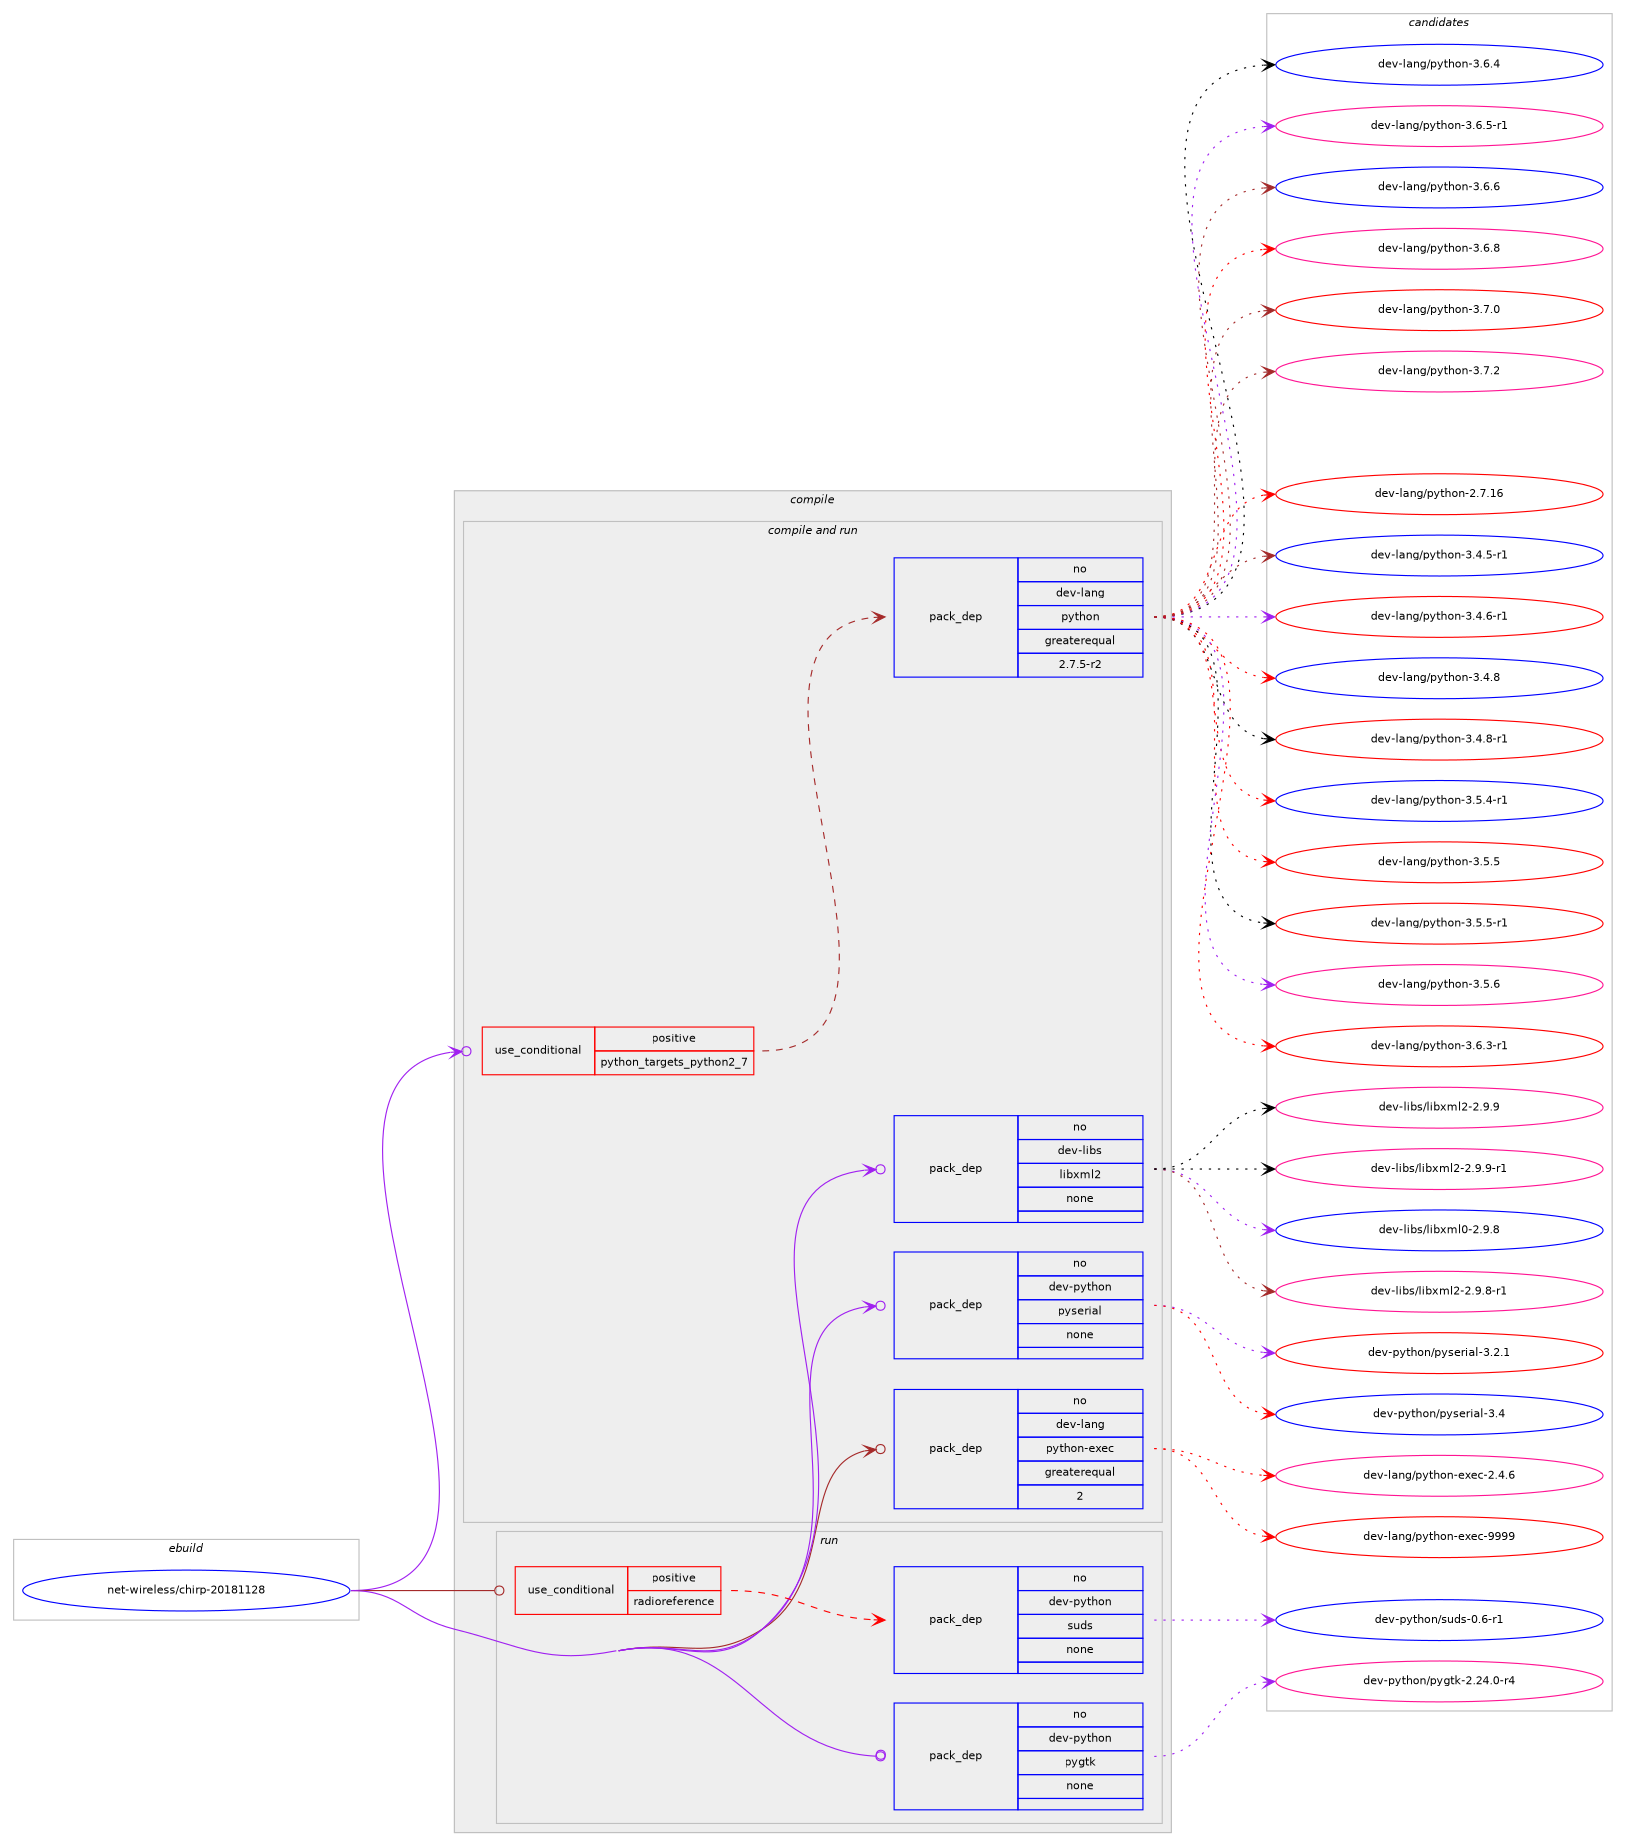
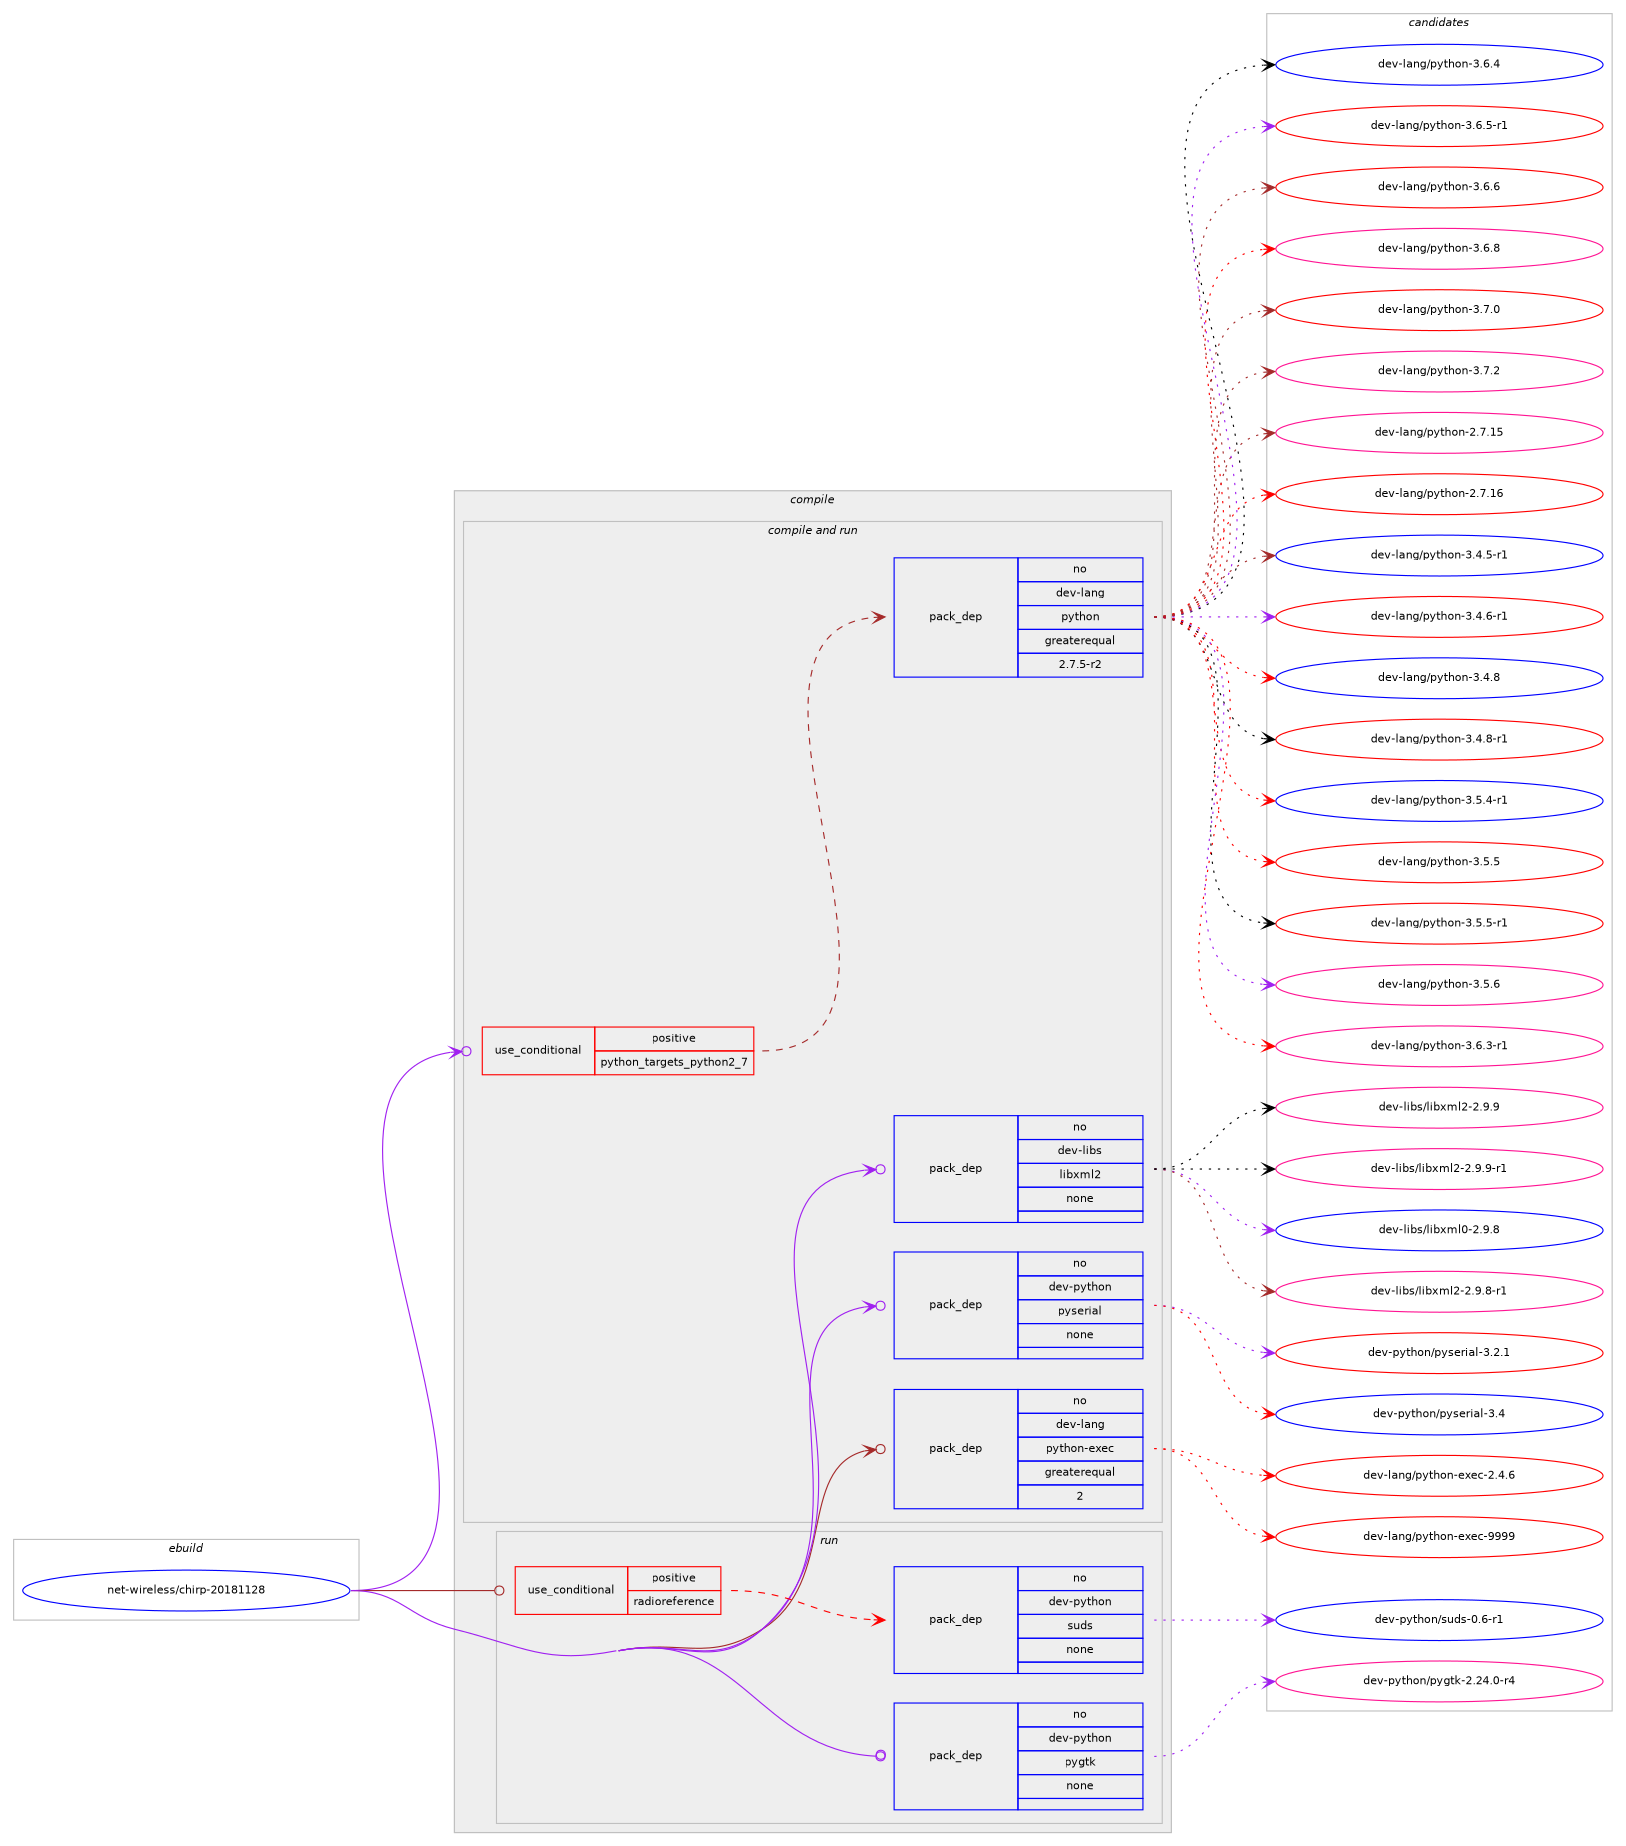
  digraph {
    compound=true
    concentrate=true
    fontname=Helvetica
    fontsize=10
    newrank=true
    rankdir=LR
    ranksep=1.5
    node [color=blue fontname=Helvetica fontsize=10]
    edge [arrowhead=vee color=purple headport=w style=dotted tailport=e weight=100]
    n1 [label="net-wireless/chirp-20181128" width=4]
    n2 [label=<<TABLE BORDER="0" CELLBORDER="1" CELLSPACING="0" CELLPADDING="4" WIDTH="220"><TR><TD ROWSPAN="6" CELLPADDING="30">pack_dep</TD></TR><TR><TD WIDTH="110">no</TD></TR><TR><TD>dev-lang</TD></TR><TR><TD>python</TD></TR><TR><TD>greaterequal</TD></TR><TR><TD>2.7.5-r2</TD></TR></TABLE>> shape=none]
    n3 [color=red label=<<TABLE BORDER="0" CELLBORDER="1" CELLSPACING="0" CELLPADDING="4"><TR><TD ROWSPAN="3" CELLPADDING="10">use_conditional</TD></TR><TR><TD>positive</TD></TR><TR><TD>python_targets_python2_7</TD></TR></TABLE>> shape=none]
    n4 [label=<<TABLE BORDER="0" CELLBORDER="1" CELLSPACING="0" CELLPADDING="4" WIDTH="220"><TR><TD ROWSPAN="6" CELLPADDING="30">pack_dep</TD></TR><TR><TD WIDTH="110">no</TD></TR><TR><TD>dev-lang</TD></TR><TR><TD>python-exec</TD></TR><TR><TD>greaterequal</TD></TR><TR><TD>2</TD></TR></TABLE>> shape=none]
    n5 [label=<<TABLE BORDER="0" CELLBORDER="1" CELLSPACING="0" CELLPADDING="4" WIDTH="220"><TR><TD ROWSPAN="6" CELLPADDING="30">pack_dep</TD></TR><TR><TD WIDTH="110">no</TD></TR><TR><TD>dev-libs</TD></TR><TR><TD>libxml2</TD></TR><TR><TD>none</TD></TR><TR><TD></TD></TR></TABLE>> shape=none]
    n6 [label=<<TABLE BORDER="0" CELLBORDER="1" CELLSPACING="0" CELLPADDING="4" WIDTH="220"><TR><TD ROWSPAN="6" CELLPADDING="30">pack_dep</TD></TR><TR><TD WIDTH="110">no</TD></TR><TR><TD>dev-python</TD></TR><TR><TD>pyserial</TD></TR><TR><TD>none</TD></TR><TR><TD></TD></TR></TABLE>> shape=none]
    n7 [label=<<TABLE BORDER="0" CELLBORDER="1" CELLSPACING="0" CELLPADDING="4" WIDTH="220"><TR><TD ROWSPAN="6" CELLPADDING="30">pack_dep</TD></TR><TR><TD WIDTH="110">no</TD></TR><TR><TD>dev-python</TD></TR><TR><TD>suds</TD></TR><TR><TD>none</TD></TR><TR><TD></TD></TR></TABLE>> shape=none]
    n8 [color=red label=<<TABLE BORDER="0" CELLBORDER="1" CELLSPACING="0" CELLPADDING="4"><TR><TD ROWSPAN="3" CELLPADDING="10">use_conditional</TD></TR><TR><TD>positive</TD></TR><TR><TD>radioreference</TD></TR></TABLE>> shape=none]
    n9 [label=<<TABLE BORDER="0" CELLBORDER="1" CELLSPACING="0" CELLPADDING="4" WIDTH="220"><TR><TD ROWSPAN="6" CELLPADDING="30">pack_dep</TD></TR><TR><TD WIDTH="110">no</TD></TR><TR><TD>dev-python</TD></TR><TR><TD>pygtk</TD></TR><TR><TD>none</TD></TR><TR><TD></TD></TR></TABLE>> shape=none]
+   n10 [color=deeppink label="dev-lang/python-2.7.15" width=4]
    n11 [color=red label="dev-lang/python-2.7.16" width=4]
    n12 [label="dev-lang/python-3.4.5-r1" width=4]
    n13 [color=red label="dev-lang/python-3.4.6-r1" width=4]
    n14 [label="dev-lang/python-3.4.8" width=4]
    n15 [color=red label="dev-lang/python-3.4.8-r1" width=4]
    n16 [label="dev-lang/python-3.5.4-r1" width=4]
    n17 [color=red label="dev-lang/python-3.5.5" width=4]
    n18 [color=red label="dev-lang/python-3.5.5-r1" width=4]
    n19 [color=deeppink label="dev-lang/python-3.5.6" width=4]
-   n20 [color=red label="dev-lang/python-3.6.3-r1" width=4]
+   n20 [color=deeppink label="dev-lang/python-3.6.3-r1" width=4]
    n21 [label="dev-lang/python-3.6.4" width=4]
-   n22 [color=deeppink label="dev-lang/python-3.6.5-r1" width=4]
-   n23 [label="dev-lang/python-3.6.6" width=4]
+   n22 [color=red label="dev-lang/python-3.6.5-r1" width=4]
+   n23 [color=red label="dev-lang/python-3.6.6" width=4]
    n24 [color=deeppink label="dev-lang/python-3.6.8" width=4]
    n25 [color=red label="dev-lang/python-3.7.0" width=4]
    n26 [color=deeppink label="dev-lang/python-3.7.2" width=4]
-   n27 [color=deeppink label="dev-lang/python-exec-2.4.6" width=4]
+   n27 [color=red label="dev-lang/python-exec-2.4.6" width=4]
    n28 [color=red label="dev-lang/python-exec-9999" width=4]
    n29 [label="dev-libs/libxml0-2.9.8" width=4]
    n30 [color=deeppink label="dev-libs/libxml2-2.9.8-r1" width=4]
    n31 [color=deeppink label="dev-libs/libxml2-2.9.9" width=4]
    n32 [color=deeppink label="dev-libs/libxml2-2.9.9-r1" width=4]
    n33 [color=red label="dev-python/pyserial-3.2.1" width=4]
    n34 [label="dev-python/pyserial-3.4" width=4]
    n35 [label="dev-python/suds-0.6-r1" width=4]
    n36 [color=deeppink label="dev-python/pygtk-2.24.0-r4" width=4]
    subgraph cluster_1 {
      color=gray
      label=<<i>ebuild</i>>
      rank=same
      n1
    }
    subgraph cluster_2 {
      color=gray
      label=<<i>dependencies</i>>
      subgraph cluster_3 {
        color=gray
        fillcolor="#eeeeee"
        label=<<i>compile</i>>
        style=filled
      }
      subgraph cluster_4 {
        color=gray
        fillcolor="#eeeeee"
        label=<<i>compile and run</i>>
        style=filled
        subgraph sub_5 {
          color=gray
          fillcolor="#eeeeee"
          label=<<i>compile and run</i>>
          style=filled
          n3
          subgraph sub_6 {
            color=gray
            fillcolor="#eeeeee"
            label=<<i>compile and run</i>>
            style=filled
            n2
          }
        }
        subgraph sub_7 {
          color=gray
          fillcolor="#eeeeee"
          label=<<i>compile and run</i>>
          style=filled
          n4
        }
        subgraph sub_8 {
          color=gray
          fillcolor="#eeeeee"
          label=<<i>compile and run</i>>
          style=filled
          n5
        }
        subgraph sub_9 {
          color=gray
          fillcolor="#eeeeee"
          label=<<i>compile and run</i>>
          style=filled
          n6
        }
      }
      subgraph cluster_10 {
        color=gray
        fillcolor="#eeeeee"
        label=<<i>run</i>>
        style=filled
        subgraph sub_11 {
          color=gray
          fillcolor="#eeeeee"
          label=<<i>run</i>>
          style=filled
          n8
          subgraph sub_12 {
            color=gray
            fillcolor="#eeeeee"
            label=<<i>run</i>>
            style=filled
            n7
          }
        }
        subgraph sub_13 {
          color=gray
          fillcolor="#eeeeee"
          label=<<i>run</i>>
          style=filled
          n9
        }
      }
    }
    subgraph cluster_14 {
      color=gray
      label=<<i>candidates</i>>
      rank=same
      subgraph sub_15 {
        color=black
        label=<<i>candidates</i>>
        nodesep=1
        rank=same
+       n10
        n11
        n12
        n13
        n14
        n15
        n16
        n17
        n18
        n19
        n20
        n21
        n22
        n23
        n24
        n25
        n26
      }
      subgraph sub_16 {
        color=black
        label=<<i>candidates</i>>
        nodesep=1
        rank=same
        n27
        n28
      }
      subgraph sub_17 {
        color=black
        label=<<i>candidates</i>>
        nodesep=1
        rank=same
        n29
        n30
        n31
        n32
      }
      subgraph sub_18 {
        color=black
        label=<<i>candidates</i>>
        nodesep=1
        rank=same
        n33
        n34
      }
      subgraph sub_19 {
        color=black
        label=<<i>candidates</i>>
        nodesep=1
        rank=same
        n35
      }
      subgraph sub_20 {
        color=black
        label=<<i>candidates</i>>
        nodesep=1
        rank=same
        n36
      }
    }
    n1 -> n3 [arrowhead=odotvee style=solid weight=20]
    n1 -> n4 [arrowhead=odotvee color=brown style=solid weight=20]
    n1 -> n5 [arrowhead=odotvee style=solid weight=20]
    n1 -> n6 [arrowhead=odotvee style=solid weight=20]
    n1 -> n8 [arrowhead=odot color=brown style=solid weight=20]
    n1 -> n9 [arrowhead=odot style=solid weight=20]
+   n2 -> n10 [color=brown]
    n2 -> n11 [color=red]
    n2 -> n12 [color=brown]
    n2 -> n13
    n2 -> n14 [color=red]
    n2 -> n15 [color=black]
    n2 -> n16 [color=red]
    n2 -> n17 [color=red]
    n2 -> n18 [color=black]
    n2 -> n19
    n2 -> n20 [color=red]
    n2 -> n21 [color=black]
    n2 -> n22
    n2 -> n23 [color=brown]
    n2 -> n24 [color=red]
    n2 -> n25 [color=brown]
    n2 -> n26 [color=brown]
    n3 -> n2 [color=brown style=dashed weight=20]
    n4 -> n27 [color=red]
    n4 -> n28 [color=red]
    n5 -> n29
    n5 -> n30 [color=brown]
    n5 -> n31 [color=black]
    n5 -> n32 [color=black]
    n6 -> n33
    n6 -> n34 [color=red]
    n7 -> n35
    n8 -> n7 [color=red style=dashed weight=20]
    n9 -> n36
  }
